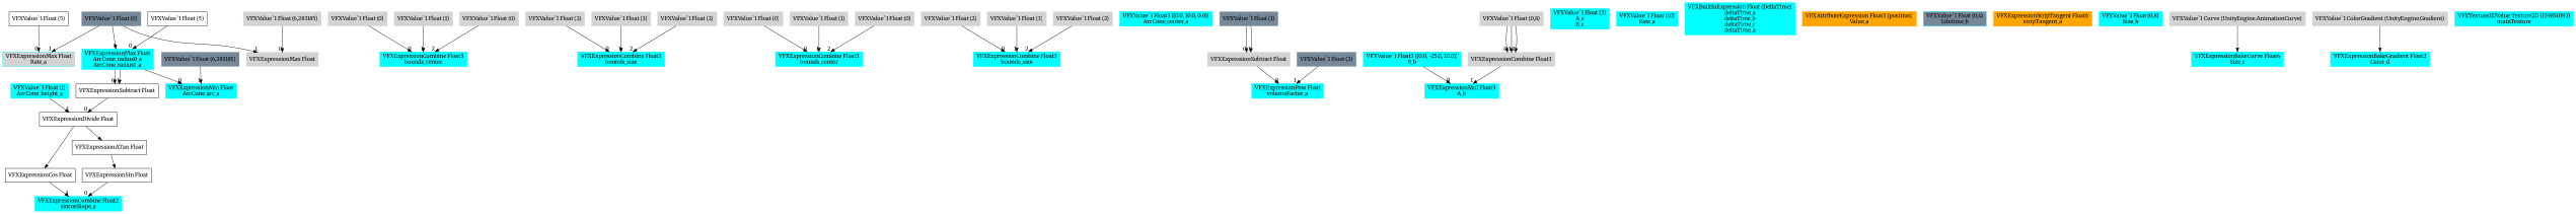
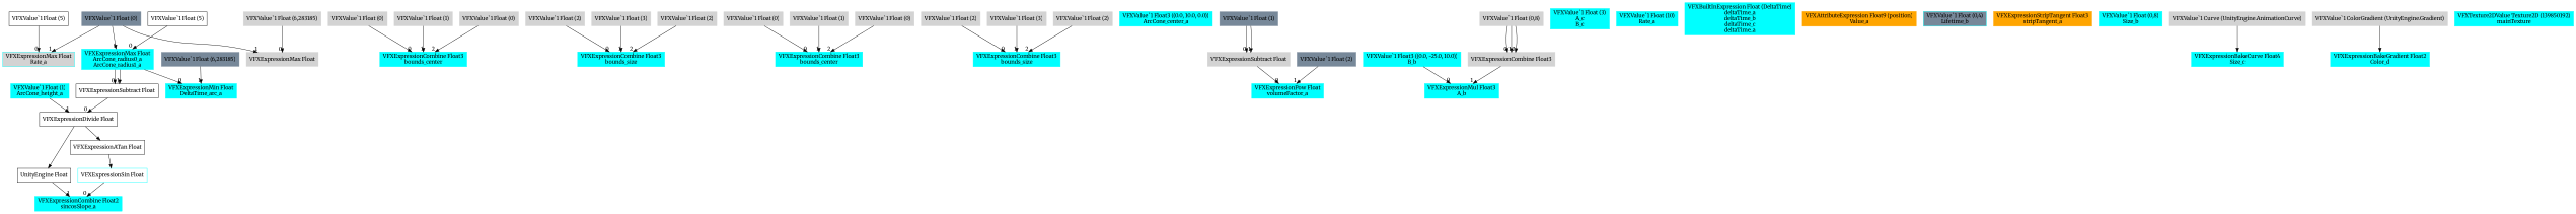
  digraph {
    fontname=Merriweather
    node [color=cyan fontname=Merriweather shape=box style=filled]
    edge [fontname=Merriweather headlabel=0]
    n1 [fillcolor=lightgray label="VFXExpressionMax Float\nRate_a"]
    n2 [label="VFXValue`1 Float (5)" color="" style=""]
    n3 [color=lightslategray label="VFXValue`1 Float (0)"]
    n4 [label="VFXExpressionMax Float\nArcCone_radius0_a\nArcCone_radius1_a"]
    n5 [color=lightgray label="VFXExpressionMax Float"]
    n6 [label="VFXExpressionSubtract Float" color="" style=""]
-   n7 [label="VFXExpressionMin Float\nArcCone_arc_a"]
+   n7 [label="VFXExpressionMin Float\nDeltaTime_arc_a"]
    n8 [label="VFXExpressionCombine Float3\nbounds_center"]
    n9 [color=lightgray label="VFXValue`1 Float (0)"]
    n10 [color=lightgray label="VFXValue`1 Float (1)"]
    n11 [color=lightgray label="VFXValue`1 Float (0)"]
    n12 [label="VFXExpressionCombine Float3\nbounds_size"]
    n13 [color=lightgray label="VFXValue`1 Float (2)"]
    n14 [color=lightgray label="VFXValue`1 Float (3)"]
    n15 [color=lightgray label="VFXValue`1 Float (2)"]
    n16 [label="VFXExpressionCombine Float3\nbounds_center"]
    n17 [color=lightgray label="VFXValue`1 Float (0)"]
    n18 [color=lightgray label="VFXValue`1 Float (1)"]
    n19 [color=lightgray label="VFXValue`1 Float (0)"]
    n20 [label="VFXExpressionCombine Float3\nbounds_size"]
    n21 [color=lightgray label="VFXValue`1 Float (2)"]
    n22 [color=lightgray label="VFXValue`1 Float (3)"]
    n23 [color=lightgray label="VFXValue`1 Float (2)"]
    n24 [label="VFXValue`1 Float3 ((0.0, 10.0, 0.0))\nArcCone_center_a"]
    n25 [label="VFXExpressionDivide Float" color="" style=""]
    n26 [label="VFXValue`1 Float (5)" color="" style=""]
    n27 [label="VFXValue`1 Float (1)\nArcCone_height_a"]
    n28 [label="VFXExpressionATan Float" color="" style=""]
-   n29 [label="VFXExpressionCos Float" color="" style=""]
+   n29 [label="UnityEngine Float" color="" style=""]
    n30 [color=lightgray label="VFXValue`1 Float (6,283185)"]
    n31 [color=lightslategray label="VFXValue`1 Float (6,283185)"]
    n32 [label="VFXExpressionPow Float\nvolumeFactor_a"]
    n33 [color=lightgray label="VFXExpressionSubtract Float"]
    n34 [color=lightslategray label="VFXValue`1 Float (1)"]
    n35 [color=lightslategray label="VFXValue`1 Float (2)"]
    n36 [label="VFXExpressionCombine Float2\nsincosSlope_a"]
-   n37 [label="VFXExpressionSin Float" color="" style=""]
+   n37 [label="VFXExpressionSin Float" style=""]
    n38 [label="VFXExpressionMul Float3\nA_b"]
    n39 [label="VFXValue`1 Float3 ((0.0, -25.0, 10.0))\nB_b"]
    n40 [color=lightgray label="VFXExpressionCombine Float3"]
    n41 [color=lightgray label="VFXValue`1 Float (0,8)"]
    n42 [label="VFXValue`1 Float (3)\nA_c\nB_c"]
    n43 [label="VFXValue`1 Float (10)\nRate_a"]
    n44 [label="VFXBuiltInExpression Float (DeltaTime)\ndeltaTime_a\ndeltaTime_b\ndeltaTime_c\ndeltaTime_a"]
-   n45 [color=orange label="VFXAttributeExpression Float3 (position)\nValue_a"]
+   n45 [color=orange label="VFXAttributeExpression Float9 (position)\nValue_a"]
    n46 [fillcolor=lightslategray label="VFXValue`1 Float (0,4)\nLifetime_b"]
-   n47 [color=orange label="VFXExpressionStripTangent Float6\nstripTangent_a"]
+   n47 [color=orange label="VFXExpressionStripTangent Float3\nstripTangent_a"]
    n48 [label="VFXValue`1 Float (0,8)\nSize_b"]
    n49 [label="VFXExpressionBakeCurve Float4\nSize_c"]
    n50 [color=lightgray label="VFXValue`1 Curve (UnityEngine.AnimationCurve)"]
    n51 [label="VFXExpressionBakeGradient Float2\nColor_d"]
    n52 [color=lightgray label="VFXValue`1 ColorGradient (UnityEngine.Gradient)"]
    n53 [label="VFXTexture2DValue Texture2D (139850192)\nmainTexture"]
    n2 -> n1
    n3 -> n1 [headlabel=1]
    n3 -> n4 [headlabel=1]
    n3 -> n5 [headlabel=1]
    n4 -> n6
    n4 -> n6 [headlabel=1]
    n4 -> n7
    n6 -> n25
    n9 -> n8
    n10 -> n8 [headlabel=1]
    n11 -> n8 [headlabel=2]
    n13 -> n12
    n14 -> n12 [headlabel=1]
    n15 -> n12 [headlabel=2]
    n17 -> n16
    n18 -> n16 [headlabel=1]
    n19 -> n16 [headlabel=2]
    n21 -> n20
    n22 -> n20 [headlabel=1]
    n23 -> n20 [headlabel=2]
    n25 -> n28 [headlabel=""]
    n25 -> n29 [headlabel=""]
    n26 -> n4
    n27 -> n25 [headlabel=1]
    n28 -> n37 [headlabel=""]
    n29 -> n36 [headlabel=1]
    n30 -> n5
    n31 -> n7 [headlabel=1]
    n33 -> n32
    n34 -> n33
    n34 -> n33 [headlabel=1]
    n35 -> n32 [headlabel=1]
    n37 -> n36
    n39 -> n38
    n40 -> n38 [headlabel=1]
    n41 -> n40
    n41 -> n40 [headlabel=1]
    n41 -> n40 [headlabel=2]
    n50 -> n49 [headlabel=""]
    n52 -> n51 [headlabel=""]
  }
